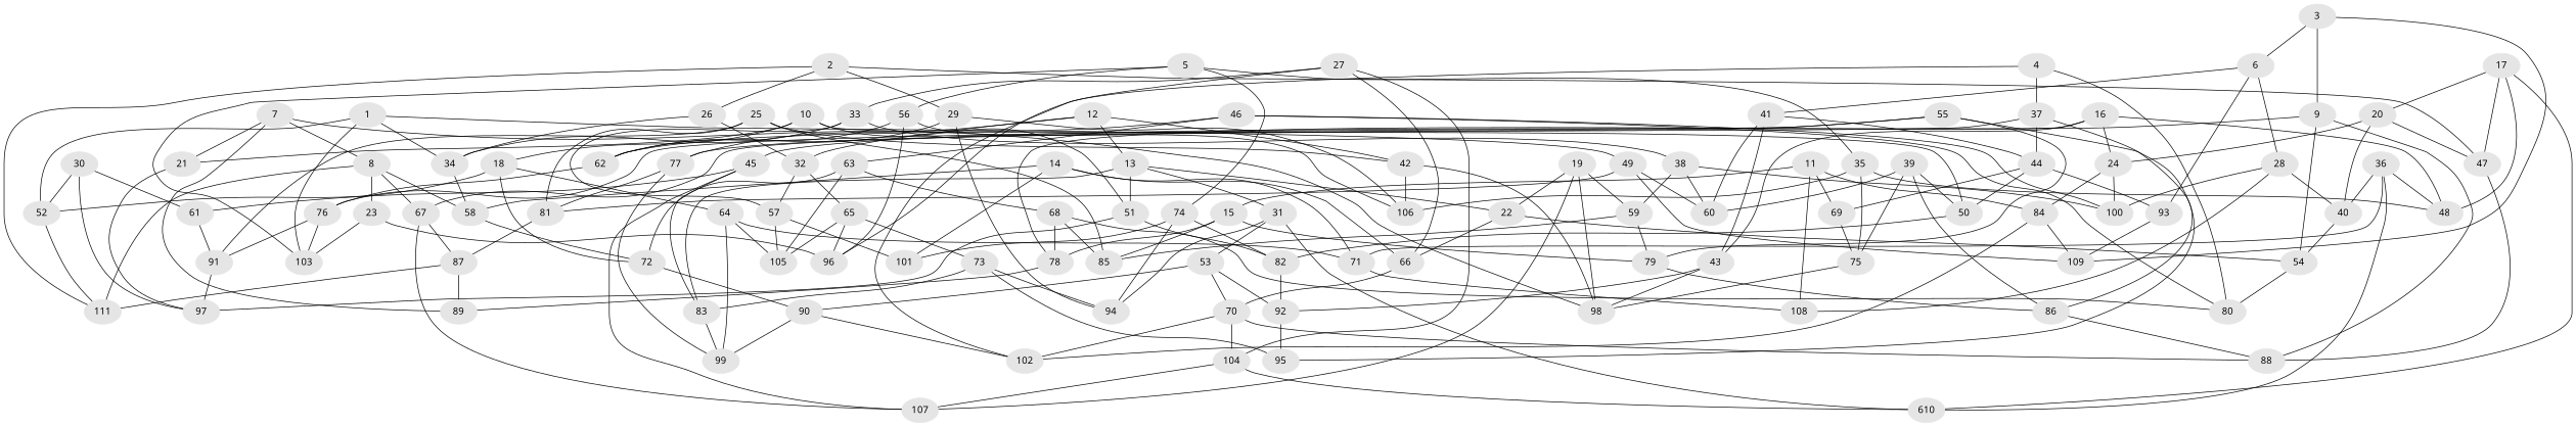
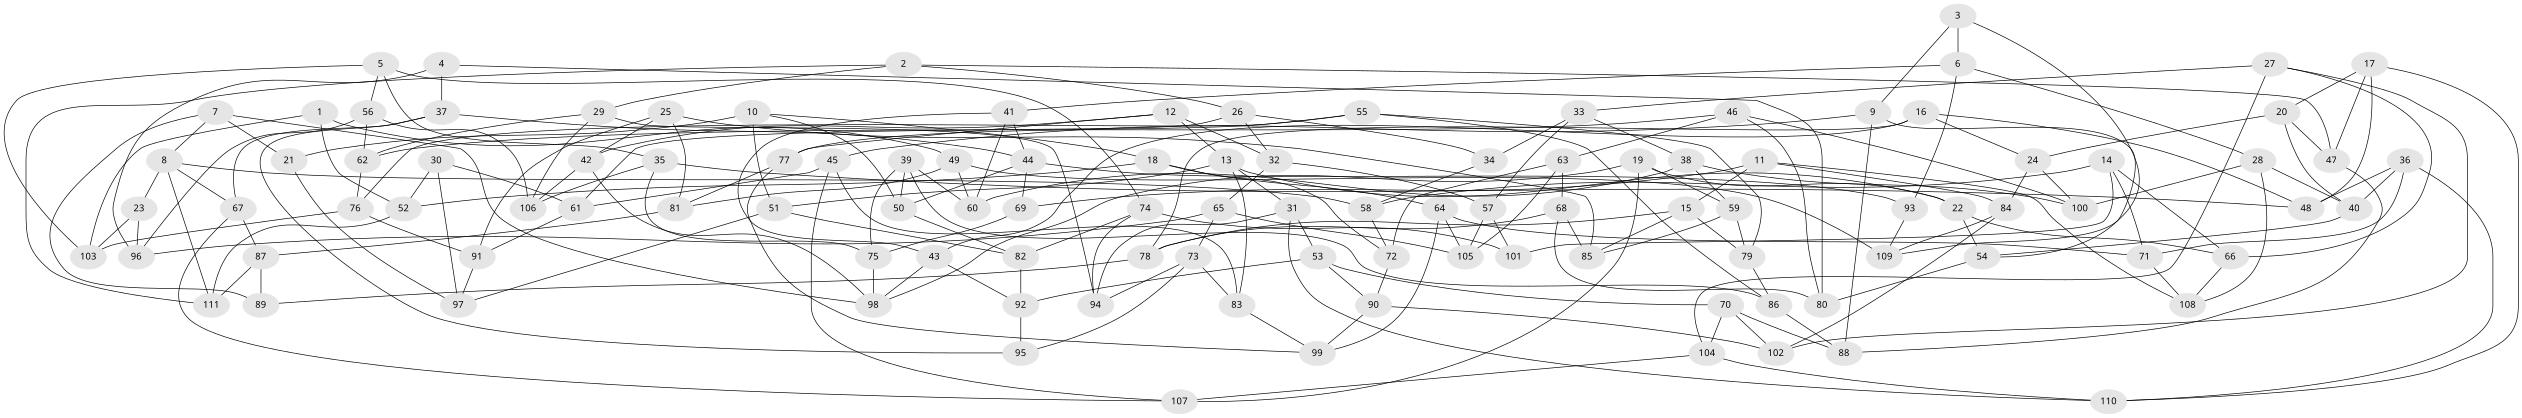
  graph {
    fontname="Noto Sans"
    node [color=gray90 fontname="Noto Sans" style=filled]
    edge [fontname="Noto Sans"]
    1
    34
    49
    52
    103
    58
    109
    81
    60
    111
    2
    26
    29
    47
    32
    61
    62
    94
    106
    88
    3
    6
    9
    93
    28
    41
    45
    54
    4
    37
    80
    96
    67
    95
    44
    107
    87
    5
    35
    56
    74
    48
    75
    101
    82
    108
    40
    100
    43
    7
    8
    21
    89
    98
    23
    97
    72
    83
    10
    18
    50
    51
    64
    11
    15
    69
    84
    78
    79
    85
    102
    12
    13
    42
    77
    22
    31
    57
    65
    99
    66
    14
    71
    86
    16
    24
    92
    17
    20
-   110 [label=610]
+   110
    105
    90
    19
    59
    53
    25
    91
    27
    33
    104
    38
    76
    30
    70
    73
    36
    39
    46
    63
    68
    55
-   1 -- 34
    1 -- 49
    1 -- 52
    1 -- 103
    34 -- 58
    49 -- 109
    49 -- 81
    49 -- 60
    52 -- 111
    58 -- 72
    81 -- 87
    2 -- 111
    2 -- 26
    2 -- 29
    2 -- 47
    26 -- 34
    26 -- 32
+   26 -- 61
    29 -- 62
    29 -- 94
    29 -- 106
    47 -- 88
    32 -- 57
    32 -- 65
    61 -- 91
    62 -- 76
    3 -- 109
    3 -- 6
    3 -- 9
    6 -- 93
    6 -- 28
    6 -- 41
    9 -- 88
    9 -- 45
    9 -- 54
    93 -- 109
    28 -- 108
    28 -- 40
    28 -- 100
    41 -- 60
    41 -- 44
    41 -- 43
    45 -- 61
    45 -- 107
    45 -- 83
    54 -- 80
    4 -- 37
    4 -- 80
    4 -- 96
    37 -- 67
    37 -- 95
    37 -- 44
    67 -- 107
    67 -- 87
    44 -- 93
    44 -- 50
    44 -- 69
    87 -- 111
    87 -- 89
    5 -- 103
    5 -- 35
    5 -- 56
    5 -- 74
    35 -- 106
    35 -- 48
    35 -- 75
    56 -- 62
    56 -- 106
    56 -- 96
    74 -- 94
    74 -- 101
    74 -- 82
    75 -- 98
    82 -- 92
    40 -- 54
    43 -- 98
    43 -- 92
    7 -- 8
    7 -- 21
    7 -- 89
    7 -- 98
    8 -- 58
    8 -- 111
    8 -- 67
    8 -- 23
    21 -- 97
    23 -- 103
    23 -- 96
    72 -- 90
    83 -- 99
    10 -- 21
    10 -- 18
    10 -- 50
    10 -- 51
    18 -- 52
    18 -- 72
    18 -- 64
    50 -- 82
    51 -- 82
    51 -- 97
    64 -- 99
    64 -- 71
    64 -- 105
    11 -- 108
    11 -- 15
    11 -- 69
    11 -- 84
    15 -- 78
    15 -- 79
    15 -- 85
    69 -- 75
    84 -- 109
    84 -- 102
    78 -- 89
    79 -- 86
    12 -- 32
    12 -- 13
    12 -- 42
    12 -- 77
    13 -- 83
    13 -- 51
    13 -- 22
    13 -- 31
    42 -- 106
    42 -- 98
    77 -- 81
    77 -- 99
    22 -- 54
    22 -- 66
    31 -- 94
    31 -- 110
    31 -- 53
    57 -- 101
    57 -- 105
    65 -- 96
    65 -- 105
    65 -- 73
-   66 -- 70
+   66 -- 108
    14 -- 58
    14 -- 101
    14 -- 66
    14 -- 71
    71 -- 108
    86 -- 88
    16 -- 48
    16 -- 43
    16 -- 78
    16 -- 24
    24 -- 100
    24 -- 84
    92 -- 95
    17 -- 47
    17 -- 48
    17 -- 20
    17 -- 110
    20 -- 47
    20 -- 40
    20 -- 24
    90 -- 102
    90 -- 99
    19 -- 107
    19 -- 98
    19 -- 22
    19 -- 59
    59 -- 79
    59 -- 85
    53 -- 92
    53 -- 90
    53 -- 70
    25 -- 81
    25 -- 85
    25 -- 42
    25 -- 91
    91 -- 97
    27 -- 102
    27 -- 66
    27 -- 33
    27 -- 104
    33 -- 34
    33 -- 57
    33 -- 38
    104 -- 107
    104 -- 110
    38 -- 60
    38 -- 100
    38 -- 59
    76 -- 103
    76 -- 91
    30 -- 52
    30 -- 61
    30 -- 97
    70 -- 88
    70 -- 102
    70 -- 104
    73 -- 94
    73 -- 95
    73 -- 83
    36 -- 48
    36 -- 40
    36 -- 71
    36 -- 110
    39 -- 60
    39 -- 75
    39 -- 50
    39 -- 86
    46 -- 62
    46 -- 80
    46 -- 100
    46 -- 63
    63 -- 72
    63 -- 105
    63 -- 68
    68 -- 80
    68 -- 78
    68 -- 85
    55 -- 79
    55 -- 77
    55 -- 86
    55 -- 76
  }
